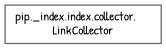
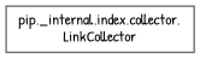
  digraph {
    rankdir=LR
    fontname="Patrick Hand"
-   n1 [color=grey40 fillcolor=white fontname="Patrick Hand" fontsize=10 height=0.2 label="pip._index.index.collector.\lLinkCollector" shape=box style=filled width=0.4]
+   n1 [color=grey40 fillcolor=white fontname="Patrick Hand" fontsize=10 height=0.2 label="pip._internal.index.collector.\lLinkCollector" shape=box style=filled width=0.4]
  }
